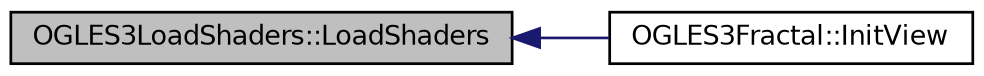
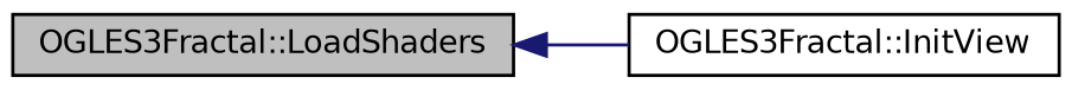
  digraph {
    rankdir=LR
    node [color=black fontname=Helvetica fontsize=10 shape=record style=filled]
-   n1 [fillcolor=grey75 fontcolor=black height=0.2 label="OGLES3LoadShaders::LoadShaders" width=0.4]
+   n1 [fillcolor=grey75 fontcolor=black height=0.2 label="OGLES3Fractal::LoadShaders" width=0.4]
    n2 [fillcolor=white height=0.2 label="OGLES3Fractal::InitView" width=0.4]
    n1 -> n2 [color=midnightblue dir=back fontname=Helvetica fontsize=10 labelfontname=Helvetica labelfontsize=10 style=solid]
  }
